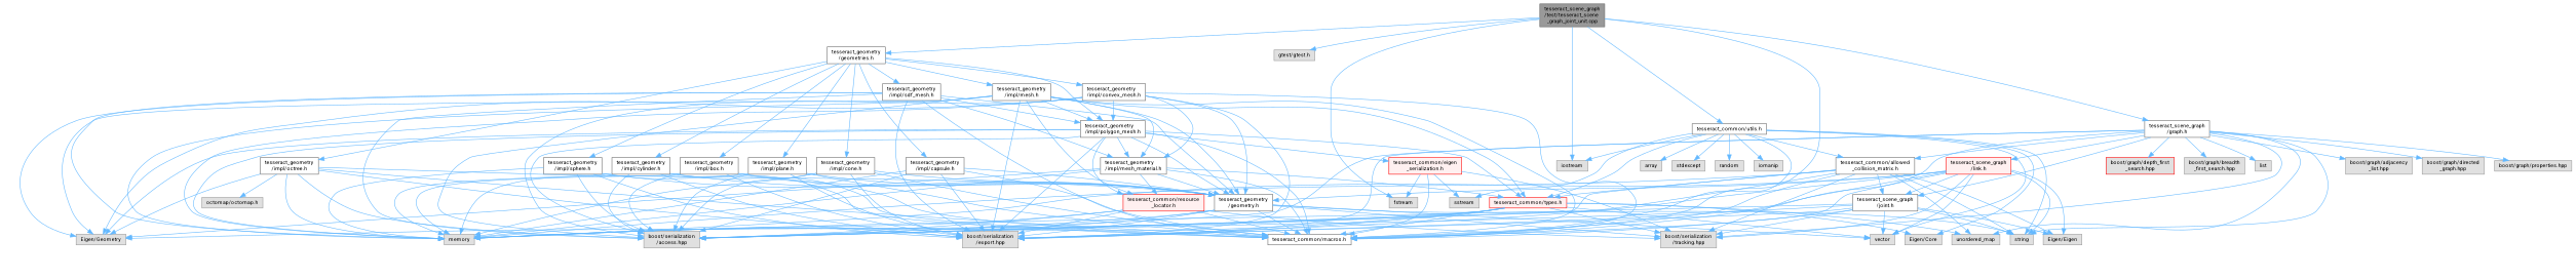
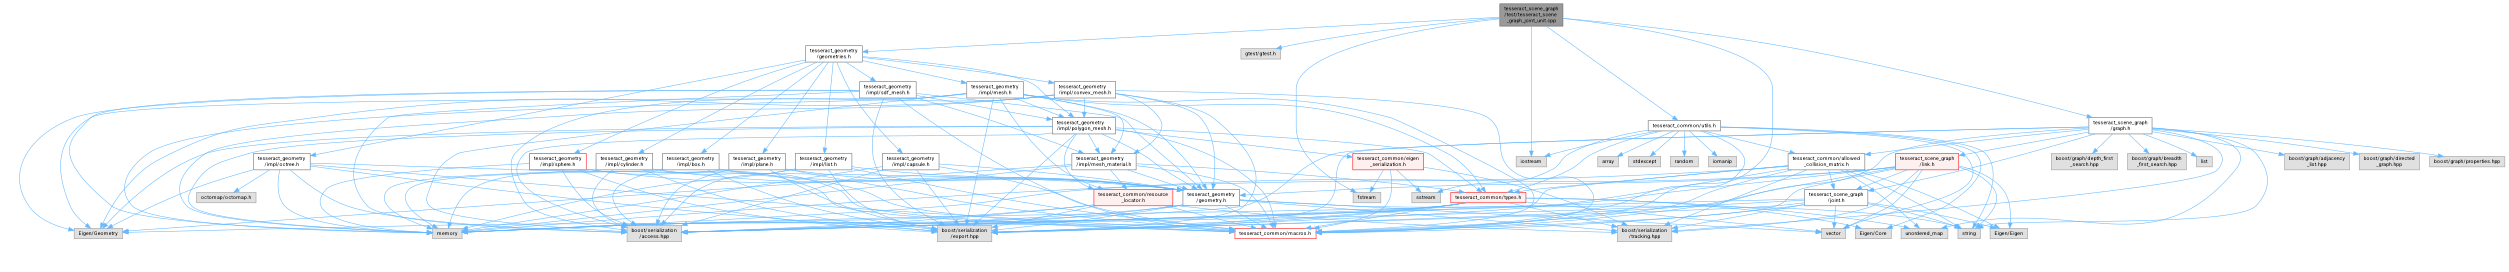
  digraph {
    fontname=Roboto
    node [color=grey60 fillcolor="#E0E0E0" fontname=Roboto fontsize=10 shape=box style=filled]
    edge [color=steelblue1 fontname=Roboto fontsize=10 labelfontname=Helvetica labelfontsize=10 style=solid]
    n1 [color=gray40 fillcolor=grey60 fontcolor=black height=0.2 label="tesseract_scene_graph\l/test/tesseract_scene\l_graph_joint_unit.cpp" width=0.4]
-   n2 [color=grey40 fillcolor=white height=0.2 label="tesseract_common/macros.h" width=0.4]
+   n2 [color=red fillcolor=white height=0.2 label="tesseract_common/macros.h" width=0.4]
    n3 [height=0.2 label="gtest/gtest.h" width=0.4]
    n4 [height=0.2 label=iostream width=0.4]
    n5 [height=0.2 label=fstream width=0.4]
    n6 [color=grey40 fillcolor=white height=0.2 label="tesseract_geometry\l/geometries.h" width=0.4]
    n7 [color=grey40 fillcolor=white height=0.2 label="tesseract_common/utils.h" width=0.4]
    n8 [color=grey40 fillcolor=white height=0.2 label="tesseract_scene_graph\l/graph.h" width=0.4]
    n9 [color=grey40 fillcolor=white height=0.2 label="tesseract_geometry\l/impl/box.h" width=0.4]
    n10 [color=grey40 fillcolor=white height=0.2 label="tesseract_geometry\l/impl/capsule.h" width=0.4]
-   n11 [color=grey40 fillcolor=white height=0.2 label="tesseract_geometry\l/impl/cone.h" width=0.4]
+   n11 [color=grey40 fillcolor=white height=0.2 label="tesseract_geometry\l/impl/list.h" width=0.4]
    n12 [color=grey40 fillcolor=white height=0.2 label="tesseract_geometry\l/impl/convex_mesh.h" width=0.4]
    n13 [color=grey40 fillcolor=white height=0.2 label="tesseract_geometry\l/impl/polygon_mesh.h" width=0.4]
    n14 [color=grey40 fillcolor=white height=0.2 label="tesseract_geometry\l/impl/cylinder.h" width=0.4]
    n15 [color=grey40 fillcolor=white height=0.2 label="tesseract_geometry\l/impl/mesh.h" width=0.4]
    n16 [color=grey40 fillcolor=white height=0.2 label="tesseract_geometry\l/impl/octree.h" width=0.4]
    n17 [color=grey40 fillcolor=white height=0.2 label="tesseract_geometry\l/impl/plane.h" width=0.4]
    n18 [color=grey40 fillcolor=white height=0.2 label="tesseract_geometry\l/impl/sdf_mesh.h" width=0.4]
-   n19 [color=grey40 fillcolor=white height=0.2 label="tesseract_geometry\l/impl/sphere.h" width=0.4]
+   n19 [color=red fillcolor=white height=0.2 label="tesseract_geometry\l/impl/sphere.h" width=0.4]
    n20 [height=0.2 label=string width=0.4]
    n21 [height=0.2 label=vector width=0.4]
    n22 [color=red fillcolor="#FFF0F0" height=0.2 label="tesseract_common/types.h" width=0.4]
    n23 [height=0.2 label="Eigen/Core" width=0.4]
    n24 [height=0.2 label=sstream width=0.4]
    n25 [height=0.2 label=array width=0.4]
    n26 [height=0.2 label=stdexcept width=0.4]
    n27 [height=0.2 label=random width=0.4]
    n28 [height=0.2 label=iomanip width=0.4]
    n29 [color=grey40 fillcolor=white height=0.2 label="tesseract_common/allowed\l_collision_matrix.h" width=0.4]
    n30 [height=0.2 label="boost/serialization\l/access.hpp" width=0.4]
    n31 [height=0.2 label="boost/serialization\l/export.hpp" width=0.4]
    n32 [height=0.2 label="boost/serialization\l/tracking.hpp" width=0.4]
    n33 [height=0.2 label=unordered_map width=0.4]
    n34 [height=0.2 label="boost/graph/adjacency\l_list.hpp" width=0.4]
    n35 [height=0.2 label="boost/graph/directed\l_graph.hpp" width=0.4]
    n36 [height=0.2 label="boost/graph/properties.hpp" width=0.4]
-   n37 [color=red height=0.2 label="boost/graph/depth_first\l_search.hpp" width=0.4]
+   n37 [height=0.2 label="boost/graph/depth_first\l_search.hpp" width=0.4]
    n38 [height=0.2 label="boost/graph/breadth\l_first_search.hpp" width=0.4]
    n39 [height=0.2 label=list width=0.4]
    n40 [color=red fillcolor="#FFF0F0" height=0.2 label="tesseract_scene_graph\l/link.h" width=0.4]
    n41 [color=grey40 fillcolor=white height=0.2 label="tesseract_scene_graph\l/joint.h" width=0.4]
    n42 [height=0.2 label=memory width=0.4]
    n43 [color=grey40 fillcolor=white height=0.2 label="tesseract_geometry\l/geometry.h" width=0.4]
    n44 [height=0.2 label="Eigen/Geometry" width=0.4]
    n45 [color=grey40 fillcolor=white height=0.2 label="tesseract_geometry\l/impl/mesh_material.h" width=0.4]
    n46 [color=red fillcolor="#FFF0F0" height=0.2 label="tesseract_common/resource\l_locator.h" width=0.4]
    n47 [color=red fillcolor="#FFF0F0" height=0.2 label="tesseract_common/eigen\l_serialization.h" width=0.4]
    n48 [height=0.2 label="octomap/octomap.h" width=0.4]
    n49 [height=0.2 label="Eigen/Eigen" width=0.4]
    n1 -> n2
    n1 -> n3
    n1 -> n4
    n1 -> n5
    n1 -> n6
    n1 -> n7
    n1 -> n8
    n6 -> n9
    n6 -> n10
    n6 -> n11
    n6 -> n12
    n6 -> n13
    n6 -> n14
    n6 -> n15
    n6 -> n16
    n6 -> n17
    n6 -> n18
    n6 -> n19
    n7 -> n2
    n7 -> n4
    n7 -> n20
    n7 -> n21
    n7 -> n22
    n7 -> n23
    n7 -> n24
    n7 -> n25
    n7 -> n26
    n7 -> n27
    n7 -> n28
    n7 -> n29
    n8 -> n2
    n8 -> n20
    n8 -> n29
    n8 -> n30
    n8 -> n31
    n8 -> n32
    n8 -> n33
    n8 -> n34
    n8 -> n35
    n8 -> n36
    n8 -> n37
    n8 -> n38
    n8 -> n39
    n8 -> n40
    n8 -> n41
    n9 -> n2
    n9 -> n30
    n9 -> n31
    n9 -> n42
    n9 -> n43
    n10 -> n2
    n10 -> n30
    n10 -> n31
    n10 -> n42
    n10 -> n43
    n11 -> n2
    n11 -> n30
    n11 -> n31
    n11 -> n42
    n11 -> n43
    n12 -> n2
    n12 -> n13
    n12 -> n30
    n12 -> n31
    n12 -> n42
    n12 -> n43
    n12 -> n44
    n12 -> n45
    n13 -> n2
    n13 -> n22
    n13 -> n30
    n13 -> n31
    n13 -> n42
    n13 -> n43
    n13 -> n44
    n13 -> n45
    n13 -> n46
    n13 -> n47
    n14 -> n2
    n14 -> n30
    n14 -> n31
    n14 -> n42
    n14 -> n43
    n15 -> n2
    n15 -> n13
    n15 -> n22
    n15 -> n30
    n15 -> n31
    n15 -> n42
    n15 -> n43
    n15 -> n44
    n15 -> n45
    n15 -> n46
    n16 -> n2
    n16 -> n30
    n16 -> n31
    n16 -> n42
    n16 -> n43
    n16 -> n44
    n16 -> n48
    n17 -> n2
    n17 -> n30
    n17 -> n31
    n17 -> n42
    n17 -> n43
    n18 -> n2
    n18 -> n13
    n18 -> n30
    n18 -> n31
    n18 -> n42
    n18 -> n43
    n18 -> n44
    n18 -> n45
    n19 -> n2
    n19 -> n30
    n19 -> n31
    n19 -> n42
    n19 -> n43
    n22 -> n2
    n22 -> n21
    n22 -> n23
    n22 -> n30
    n22 -> n31
    n22 -> n32
    n22 -> n33
    n22 -> n42
    n22 -> n44
    n29 -> n2
    n29 -> n20
    n29 -> n22
    n29 -> n30
    n29 -> n31
    n29 -> n32
    n29 -> n33
    n29 -> n41
    n29 -> n42
    n29 -> n49
    n40 -> n2
    n40 -> n20
    n40 -> n21
    n40 -> n30
    n40 -> n31
    n40 -> n32
    n40 -> n41
    n40 -> n42
    n40 -> n43
    n40 -> n49
    n41 -> n2
    n41 -> n20
    n41 -> n21
    n41 -> n30
    n41 -> n31
    n41 -> n32
    n41 -> n42
    n41 -> n49
    n43 -> n2
    n43 -> n20
    n43 -> n21
    n43 -> n30
    n43 -> n31
    n43 -> n32
    n43 -> n42
    n45 -> n2
    n45 -> n22
    n45 -> n42
    n45 -> n43
    n45 -> n44
    n45 -> n46
    n46 -> n2
    n46 -> n30
    n46 -> n31
    n46 -> n32
    n46 -> n42
    n47 -> n2
    n47 -> n5
    n47 -> n24
    n47 -> n32
  }
